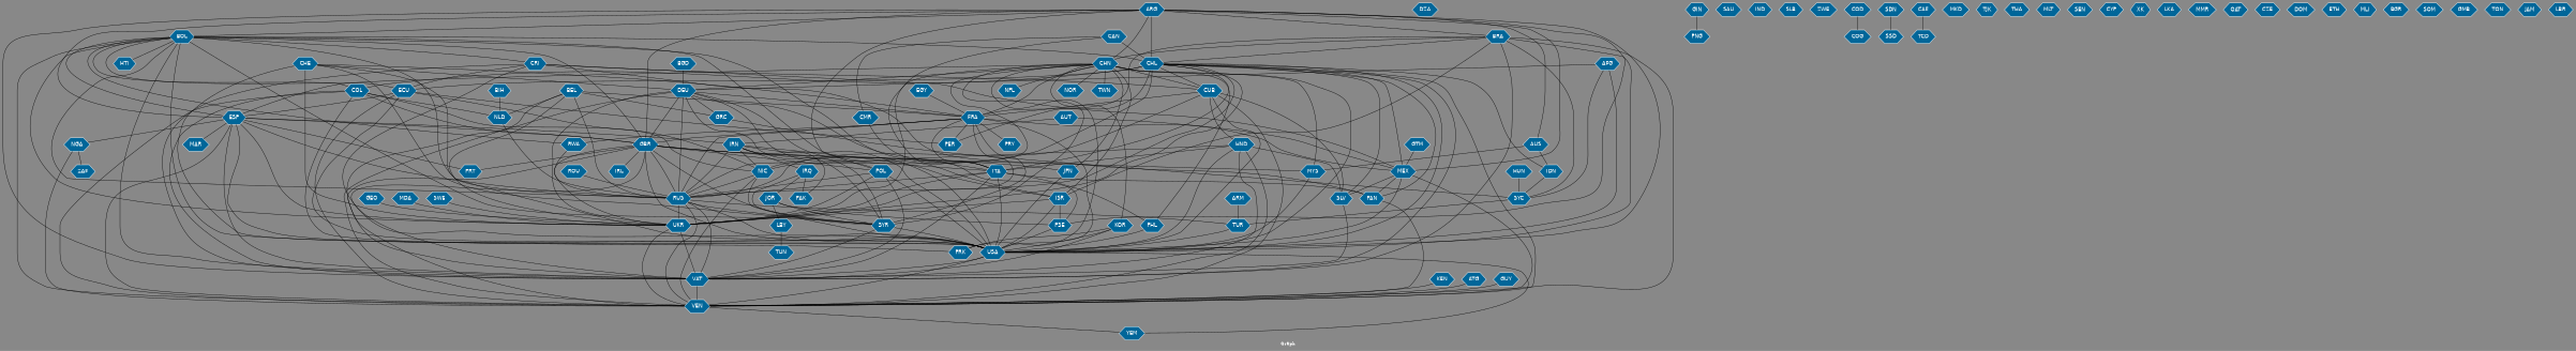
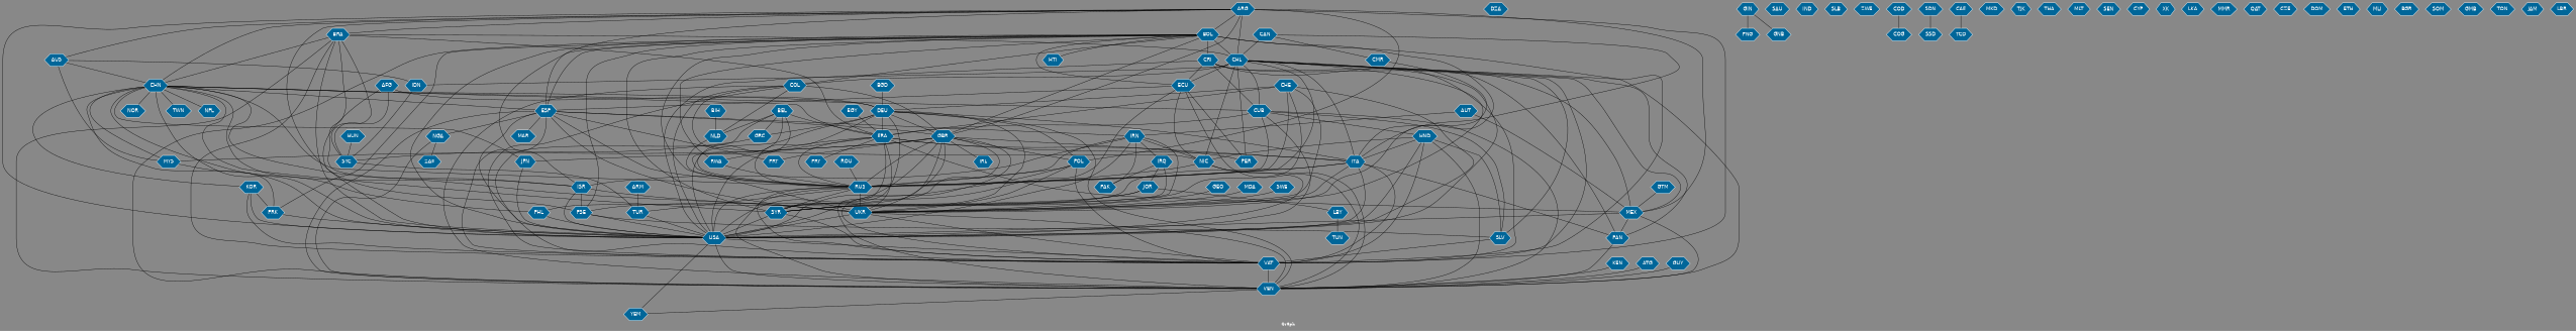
  graph {
    bgcolor="#888888"
    fontcolor=white
    fontsize=12
    label="Graph"
    node [color=white fillcolor="#006699" fontcolor=white fontname=Helvetica shape=hexagon style=filled]
    edge [arrowhead=open color=black fontcolor=white fontname=Courier fontsize=12 weight=1]
    n1 [label=FRA]
    n2 [label=RUS]
    n3 [label=UKR]
    n4 [label=USA]
    n5 [label=GBR]
    n6 [label=MEX]
    n7 [label=SYR]
    n8 [label=ITA]
    n9 [label=PRY]
    n10 [label=RWA]
    n11 [label=PER]
    n12 [label=VAT]
    n13 [label=VEN]
    n14 [label=TUR]
    n15 [label=YEM]
    n16 [label=POL]
    n17 [label=MYS]
    n18 [label=PRT]
    n19 [label=IRL]
    n20 [label=JPN]
    n21 [label=PAN]
    n22 [label=SLV]
    n23 [label=PHL]
    n24 [label=PRK]
    n25 [label=AUS]
    n26 [label=CHN]
    n27 [label=IDN]
    n28 [label=CUB]
    n29 [label=KOR]
    n30 [label=ISR]
    n31 [label=DEU]
    n32 [label=ESP]
    n33 [label=NOR]
    n34 [label=TWN]
    n35 [label=NPL]
    n36 [label=SYC]
    n37 [label=CHL]
    n38 [label=COL]
    n39 [label=ECU]
    n40 [label=NIC]
    n41 [label=HND]
    n42 [label=NLD]
    n43 [label=CAN]
    n44 [label=CMR]
    n45 [label=PSE]
    n46 [label=DZA]
    n47 [label=BRA]
    n48 [label=CHE]
    n49 [label=GRC]
    n50 [label=PAK]
    n51 [label=CRI]
    n52 [label=BOL]
    n53 [label=HTI]
    n54 [label=NGA]
    n55 [label=IRN]
    n56 [label=MAR]
    n57 [label=AFG]
    n58 [label=LBY]
    n59 [label=TUN]
    n60 [label=GIN]
    n61 [label=PNG]
+   n62 [label=GNB]
    n63 [label=ZAF]
    n64 [label=SAU]
    n65 [label=IRQ]
    n66 [label=JOR]
    n67 [label=EGY]
    n68 [label=IND]
    n69 [label=GEO]
    n70 [label=ARG]
    n71 [label=SLB]
    n72 [label=BEL]
    n73 [label=ZWE]
    n74 [label=GTM]
    n75 [label=KEN]
    n76 [label=HUN]
    n77 [label=COD]
    n78 [label=COG]
    n79 [label=SSD]
    n80 [label=SDN]
    n81 [label=ARM]
    n82 [label=BGD]
    n83 [label=CAF]
    n84 [label=TCD]
    n85 [label=ROU]
    n86 [label=MKD]
    n87 [label=TJK]
    n88 [label=THA]
    n89 [label=AUT]
    n90 [label=ATG]
    n91 [label=MLT]
    n92 [label=SEN]
    n93 [label=MDA]
    n94 [label=GUY]
    n95 [label=CYP]
    n96 [label=XK]
    n97 [label=LKA]
    n98 [label=MMR]
    n99 [label=QAT]
    n100 [label=BIH]
    n101 [label=CZE]
    n102 [label=DOM]
    n103 [label=ETH]
    n104 [label=MLI]
    n105 [label=BGR]
    n106 [label=SOM]
    n107 [label=SWE]
    n108 [label=GMB]
    n109 [label=TON]
    n110 [label=JAM]
    n111 [label=LBR]
    n1 -- n2 [weight=5]
    n1 -- n3 [weight=6]
    n1 -- n4 [weight=4]
-   n1 -- n5 [weight=4]
    n1 -- n6 [weight=2]
    n1 -- n7 [weight=13]
    n1 -- n8 [weight=6]
    n1 -- n9
    n1 -- n10 [weight=9]
    n1 -- n11
    n2 -- n3 [weight=344]
    n2 -- n4 [weight=68]
    n2 -- n7 [weight=2]
    n2 -- n12
    n2 -- n13
    n2 -- n14 [weight=2]
+   n3 -- n4 [weight=57]
    n3 -- n12 [weight=7]
    n3 -- n13
    n4 -- n12
    n4 -- n13 [weight=9]
    n4 -- n15
    n5 -- n2 [weight=7]
    n5 -- n3 [weight=6]
    n5 -- n4 [weight=4]
    n5 -- n7
    n5 -- n8 [weight=4]
    n5 -- n12 [weight=2]
    n5 -- n13 [weight=2]
    n5 -- n16 [weight=2]
    n5 -- n17
    n5 -- n18
    n5 -- n19 [weight=6]
    n5 -- n20 [weight=3]
    n6 -- n4 [weight=10]
    n6 -- n13
    n6 -- n21
-   n6 -- n22
+   n45 -- n22
    n7 -- n4 [weight=3]
    n7 -- n12 [weight=2]
    n8 -- n2 [weight=4]
    n8 -- n3 [weight=2]
    n8 -- n4 [weight=2]
    n8 -- n12 [weight=6]
    n8 -- n21
    n8 -- n23
    n10 -- n2 [weight=3]
    n12 -- n13 [weight=15]
    n13 -- n15
    n14 -- n4
    n16 -- n2 [weight=2]
    n16 -- n3 [weight=5]
    n16 -- n4 [weight=5]
    n16 -- n12
    n17 -- n4 [weight=9]
    n20 -- n4 [weight=3]
    n21 -- n13
    n22 -- n12
    n23 -- n4 [weight=7]
+   n24 -- n4 [weight=21]
    n25 -- n17 [weight=17]
+   n25 -- n26 [weight=2]
    n25 -- n27
    n26 -- n1
    n26 -- n2 [weight=2]
    n26 -- n3
    n26 -- n4 [weight=13]
    n26 -- n7
    n26 -- n17 [weight=7]
    n26 -- n20
    n26 -- n23 [weight=3]
    n26 -- n24 [weight=2]
    n26 -- n28 [weight=3]
    n26 -- n29
    n26 -- n30
    n26 -- n31
    n26 -- n32
    n26 -- n33 [weight=3]
    n26 -- n34
    n26 -- n35
    n27 -- n36
    n28 -- n1 [weight=8]
    n28 -- n2 [weight=3]
    n28 -- n4 [weight=5]
    n28 -- n13 [weight=6]
    n28 -- n22
    n28 -- n41 [weight=2]
    n29 -- n4 [weight=8]
    n29 -- n12
    n29 -- n24 [weight=21]
    n30 -- n3 [weight=2]
    n30 -- n4
    n30 -- n45 [weight=56]
    n31 -- n1 [weight=4]
    n31 -- n2 [weight=23]
    n31 -- n3 [weight=17]
    n31 -- n4 [weight=4]
    n31 -- n5 [weight=5]
    n31 -- n7
    n31 -- n8 [weight=6]
    n31 -- n13
    n31 -- n16 [weight=2]
    n31 -- n49 [weight=7]
    n32 -- n2
    n32 -- n3
    n32 -- n4
    n32 -- n5 [weight=2]
    n32 -- n12 [weight=5]
    n32 -- n13 [weight=7]
    n32 -- n18
    n32 -- n54
    n32 -- n55 [weight=2]
    n32 -- n56
    n36 -- n14
    n37 -- n2 [weight=3]
    n37 -- n3
    n37 -- n4
    n37 -- n6 [weight=2]
    n37 -- n8 [weight=2]
    n37 -- n11 [weight=5]
    n37 -- n12 [weight=2]
    n37 -- n13 [weight=2]
    n37 -- n21 [weight=2]
    n37 -- n22
    n37 -- n27 [weight=2]
    n37 -- n28
    n37 -- n38 [weight=2]
    n37 -- n39 [weight=8]
    n37 -- n40 [weight=2]
    n38 -- n4
    n38 -- n5
    n38 -- n12 [weight=2]
    n38 -- n13 [weight=2]
    n38 -- n40
    n38 -- n42
    n39 -- n4 [weight=4]
    n39 -- n11
    n39 -- n13 [weight=2]
    n39 -- n32 [weight=3]
    n39 -- n40 [weight=2]
    n40 -- n2 [weight=2]
    n40 -- n4 [weight=2]
    n40 -- n13 [weight=3]
    n41 -- n4
    n41 -- n8
    n41 -- n12 [weight=2]
    n41 -- n13 [weight=2]
    n41 -- n22
    n41 -- n40
    n42 -- n2
    n43 -- n8
    n43 -- n37 [weight=3]
    n43 -- n44
    n44 -- n8
    n45 -- n4 [weight=4]
    n47 -- n1
    n47 -- n4 [weight=2]
    n47 -- n12 [weight=2]
    n47 -- n13
    n47 -- n26
    n47 -- n30
    n47 -- n36
    n47 -- n37 [weight=3]
    n48 -- n1
    n48 -- n2 [weight=23]
    n48 -- n3 [weight=25]
    n48 -- n4 [weight=5]
    n48 -- n7 [weight=2]
    n48 -- n31
    n49 -- n36
    n51 -- n4
    n51 -- n6
    n51 -- n12 [weight=2]
    n51 -- n21
    n51 -- n28 [weight=3]
    n51 -- n39
    n52 -- n2
    n52 -- n3 [weight=6]
    n52 -- n4 [weight=2]
    n52 -- n5 [weight=2]
    n52 -- n7
    n52 -- n10
    n52 -- n12 [weight=10]
    n52 -- n13 [weight=7]
    n52 -- n24
    n52 -- n30
    n52 -- n32
    n52 -- n37 [weight=24]
    n52 -- n38 [weight=6]
    n52 -- n39
    n52 -- n45 [weight=2]
    n52 -- n51
    n52 -- n53
    n54 -- n13
    n54 -- n63
    n55 -- n2
    n55 -- n4 [weight=11]
    n55 -- n7 [weight=2]
    n55 -- n30
    n55 -- n40
    n55 -- n50
    n55 -- n65
    n57 -- n4 [weight=7]
    n57 -- n31
    n57 -- n36
    n58 -- n59
    n60 -- n61 [weight=5]
+   n60 -- n62
    n65 -- n7 [weight=2]
    n65 -- n50
    n65 -- n66
    n66 -- n7 [weight=4]
    n66 -- n45
    n66 -- n58 [weight=2]
    n67 -- n1
    n69 -- n3 [weight=3]
    n70 -- n4
    n70 -- n5
    n70 -- n6
    n70 -- n12 [weight=10]
    n70 -- n16
    n70 -- n25
    n70 -- n26
    n70 -- n32 [weight=2]
    n70 -- n37 [weight=13]
    n70 -- n45
    n70 -- n47
    n70 -- n52 [weight=2]
    n72 -- n1
    n72 -- n2 [weight=3]
    n72 -- n3
    n72 -- n12
    n72 -- n42
    n72 -- n49
    n74 -- n6
    n75 -- n13 [weight=6]
    n76 -- n36 [weight=2]
    n77 -- n78 [weight=3]
    n80 -- n79 [weight=19]
    n81 -- n14 [weight=4]
    n82 -- n31
    n83 -- n84
    n85 -- n2
    n89 -- n6
    n89 -- n55
    n90 -- n13
    n93 -- n3
    n94 -- n13
    n100 -- n42
    n107 -- n3
  }
